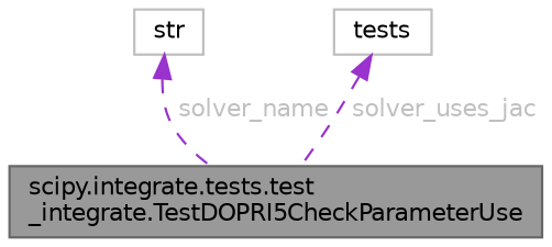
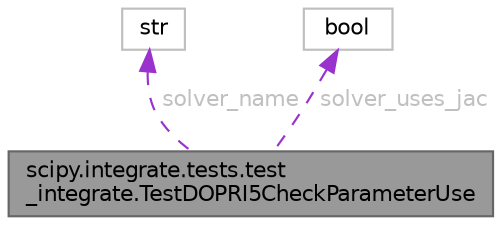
  digraph {
    node [color=grey75 fillcolor=white fontname=Helvetica fontsize=10 shape=box style=filled]
    edge [color=darkorchid3 dir=back fontcolor=grey fontname=Helvetica fontsize=10 labelfontname=Helvetica labelfontsize=10 style=dashed]
    n1 [color=gray40 fillcolor=grey60 fontcolor=black height=0.2 label="scipy.integrate.tests.test\l_integrate.TestDOPRI5CheckParameterUse" width=0.4]
    n2 [height=0.2 label=str width=0.4]
-   n3 [height=0.2 label=tests width=0.4]
+   n3 [height=0.2 label=bool width=0.4]
    n2 -> n1 [label=" solver_name"]
    n3 -> n1 [label=" solver_uses_jac"]
  }
